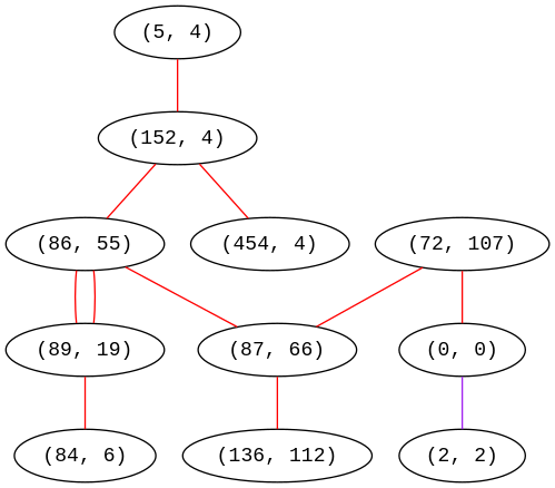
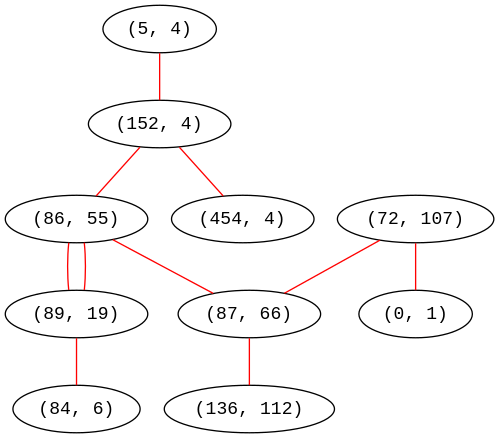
  graph {
    fontname="Liberation Mono"
    node [fontname="Liberation Mono"]
    edge [color=red fontname="Liberation Mono" weight=1]
    "(5, 4)"
    "(152, 4)"
    "(86, 55)"
    n4 [label="(454, 4)"]
-   "(0, 0)"
-   "(2, 2)"
+   "(0, 0)" [label="(0, 1)"]
    "(87, 66)"
    n8 [label="(89, 19)"]
    "(136, 112)"
    "(84, 6)"
    "(72, 107)"
    "(5, 4)" -- "(152, 4)"
    "(152, 4)" -- "(86, 55)"
    "(152, 4)" -- n4
    "(86, 55)" -- "(87, 66)"
    "(86, 55)" -- n8
    "(86, 55)" -- n8
-   "(0, 0)" -- "(2, 2)" [color=purple weight=4]
    "(87, 66)" -- "(136, 112)"
    n8 -- "(84, 6)"
    "(72, 107)" -- "(0, 0)"
    "(72, 107)" -- "(87, 66)"
  }
